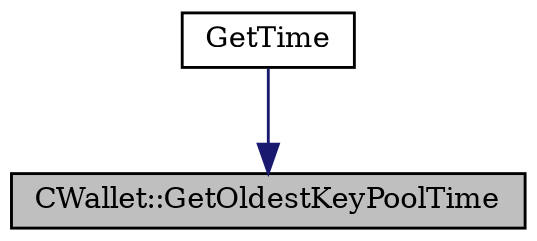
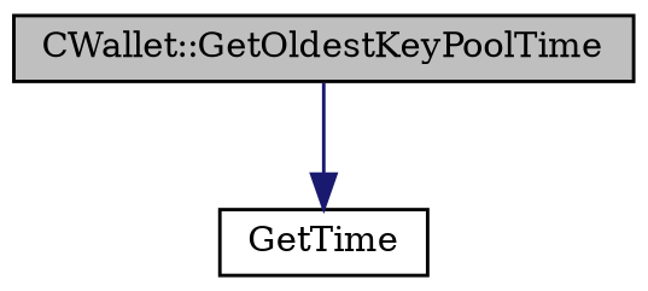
  digraph {
    rankdir=TB
    fontname="DejaVu Serif"
    node [color=black fontname="DejaVu Serif" fontsize=10 shape=record style=filled]
    n1 [fillcolor=grey75 fontcolor=black height=0.2 label="CWallet::GetOldestKeyPoolTime" width=0.4]
    n2 [fillcolor=white height=0.2 label=GetTime width=0.4]
-   n2 -> n1 [color=midnightblue fontname="DejaVu Serif" fontsize=10 labelfontname=Helvetica labelfontsize=10 style=solid]
+   n1 -> n2 [color=midnightblue fontname="DejaVu Serif" fontsize=10 labelfontname=Helvetica labelfontsize=10 style=solid]
  }
